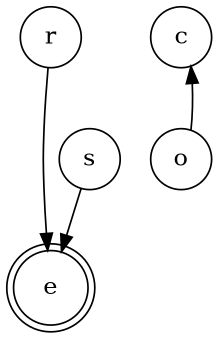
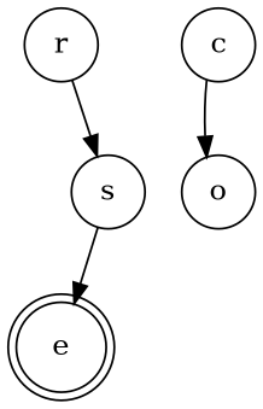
  digraph {
    node [color=black shape=circle]
    e [shape=doublecircle]
    s
    c
    o
    r
    s -> e
-   o -> c
-   r -> e
+   c -> o
+   r -> s
  }
